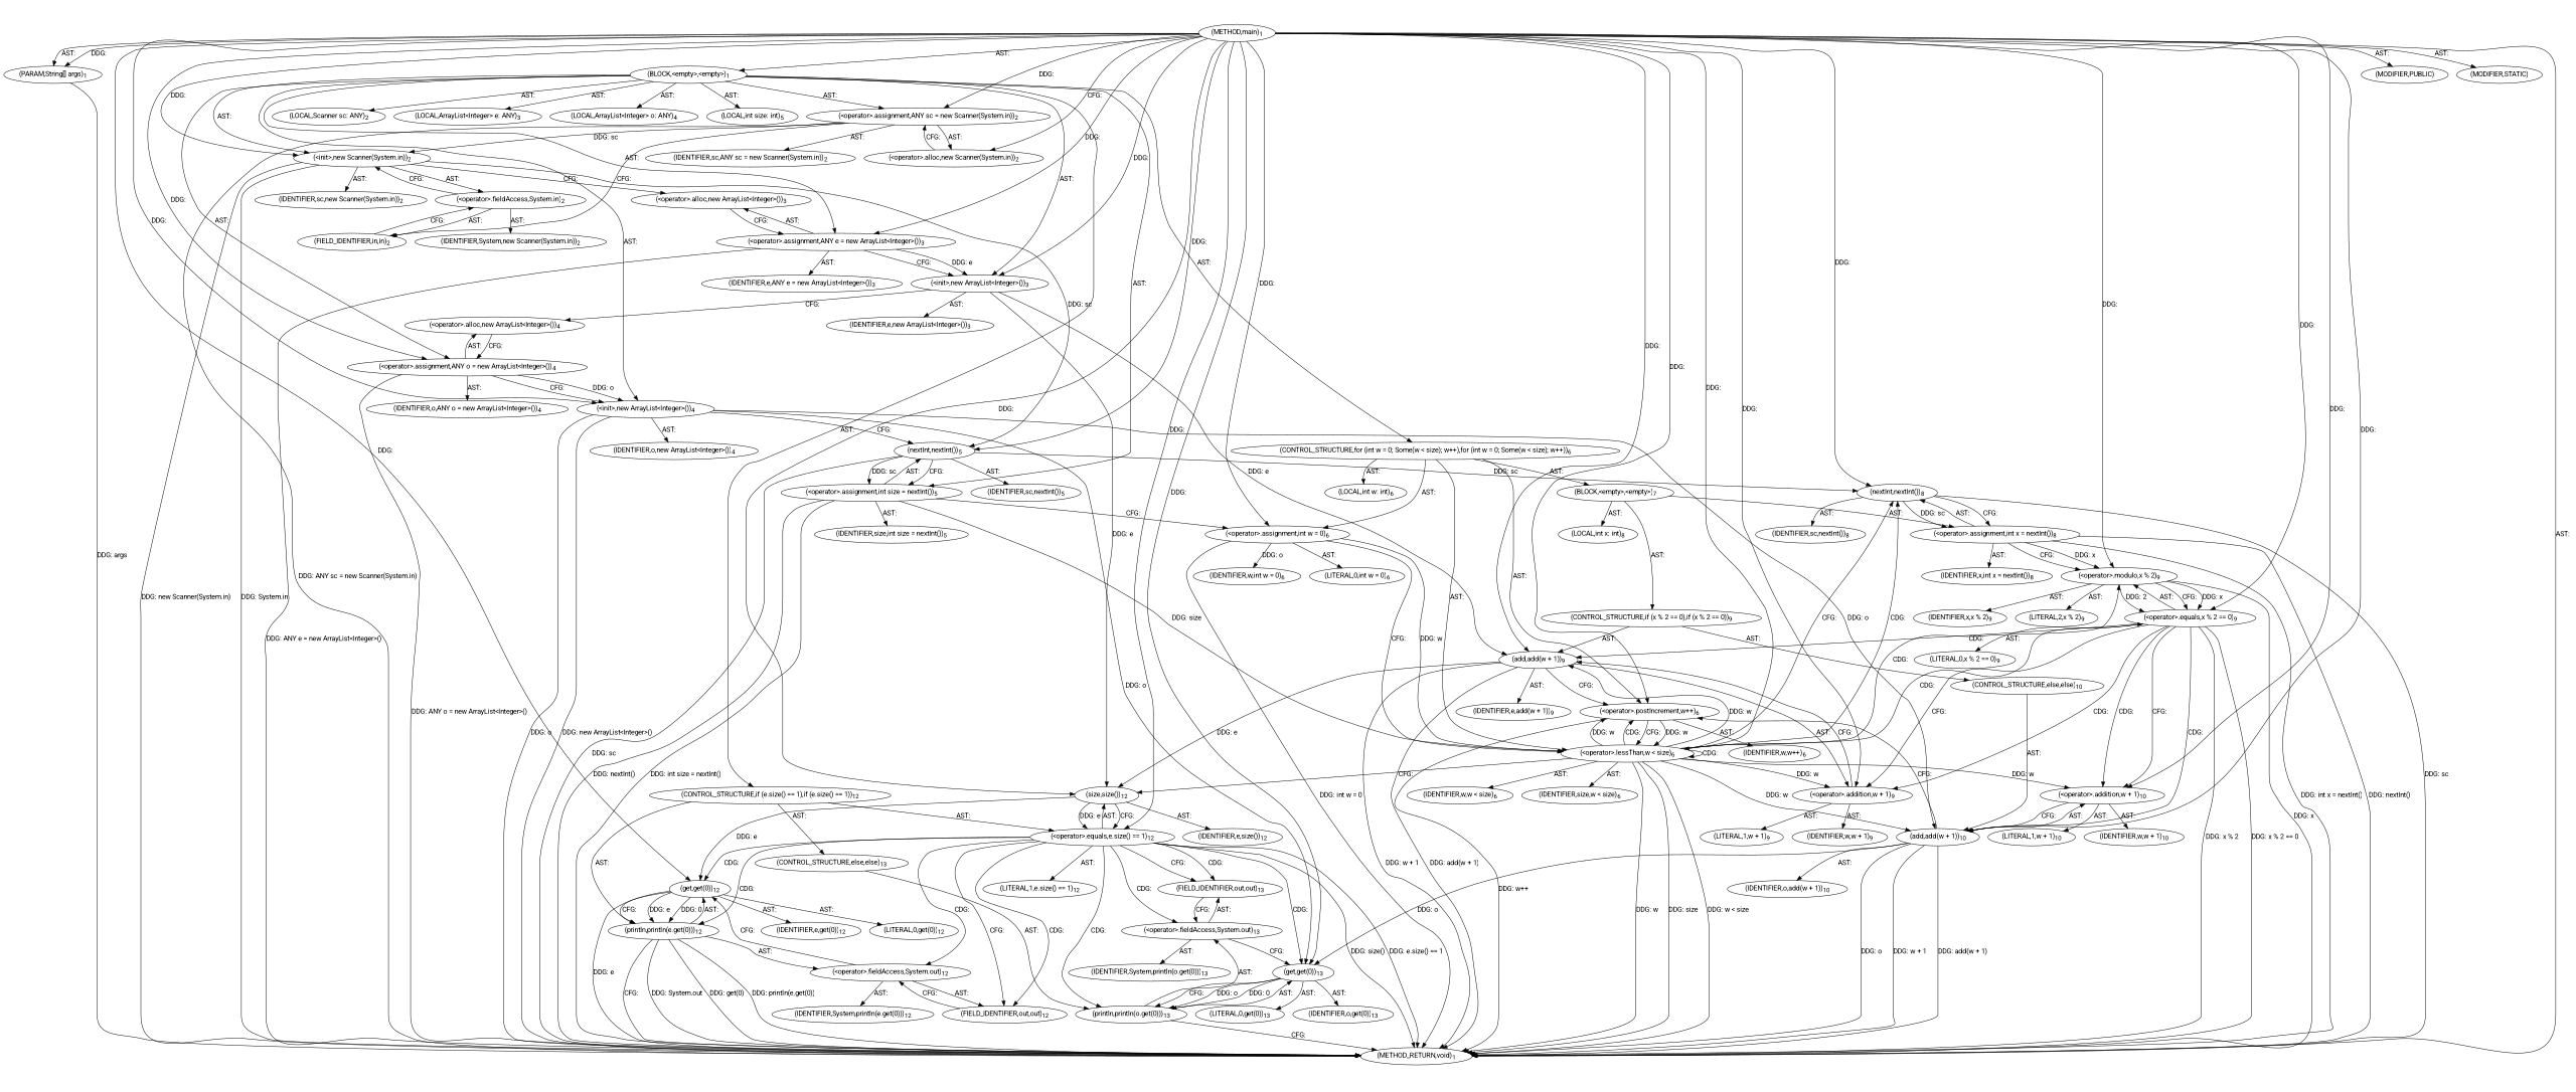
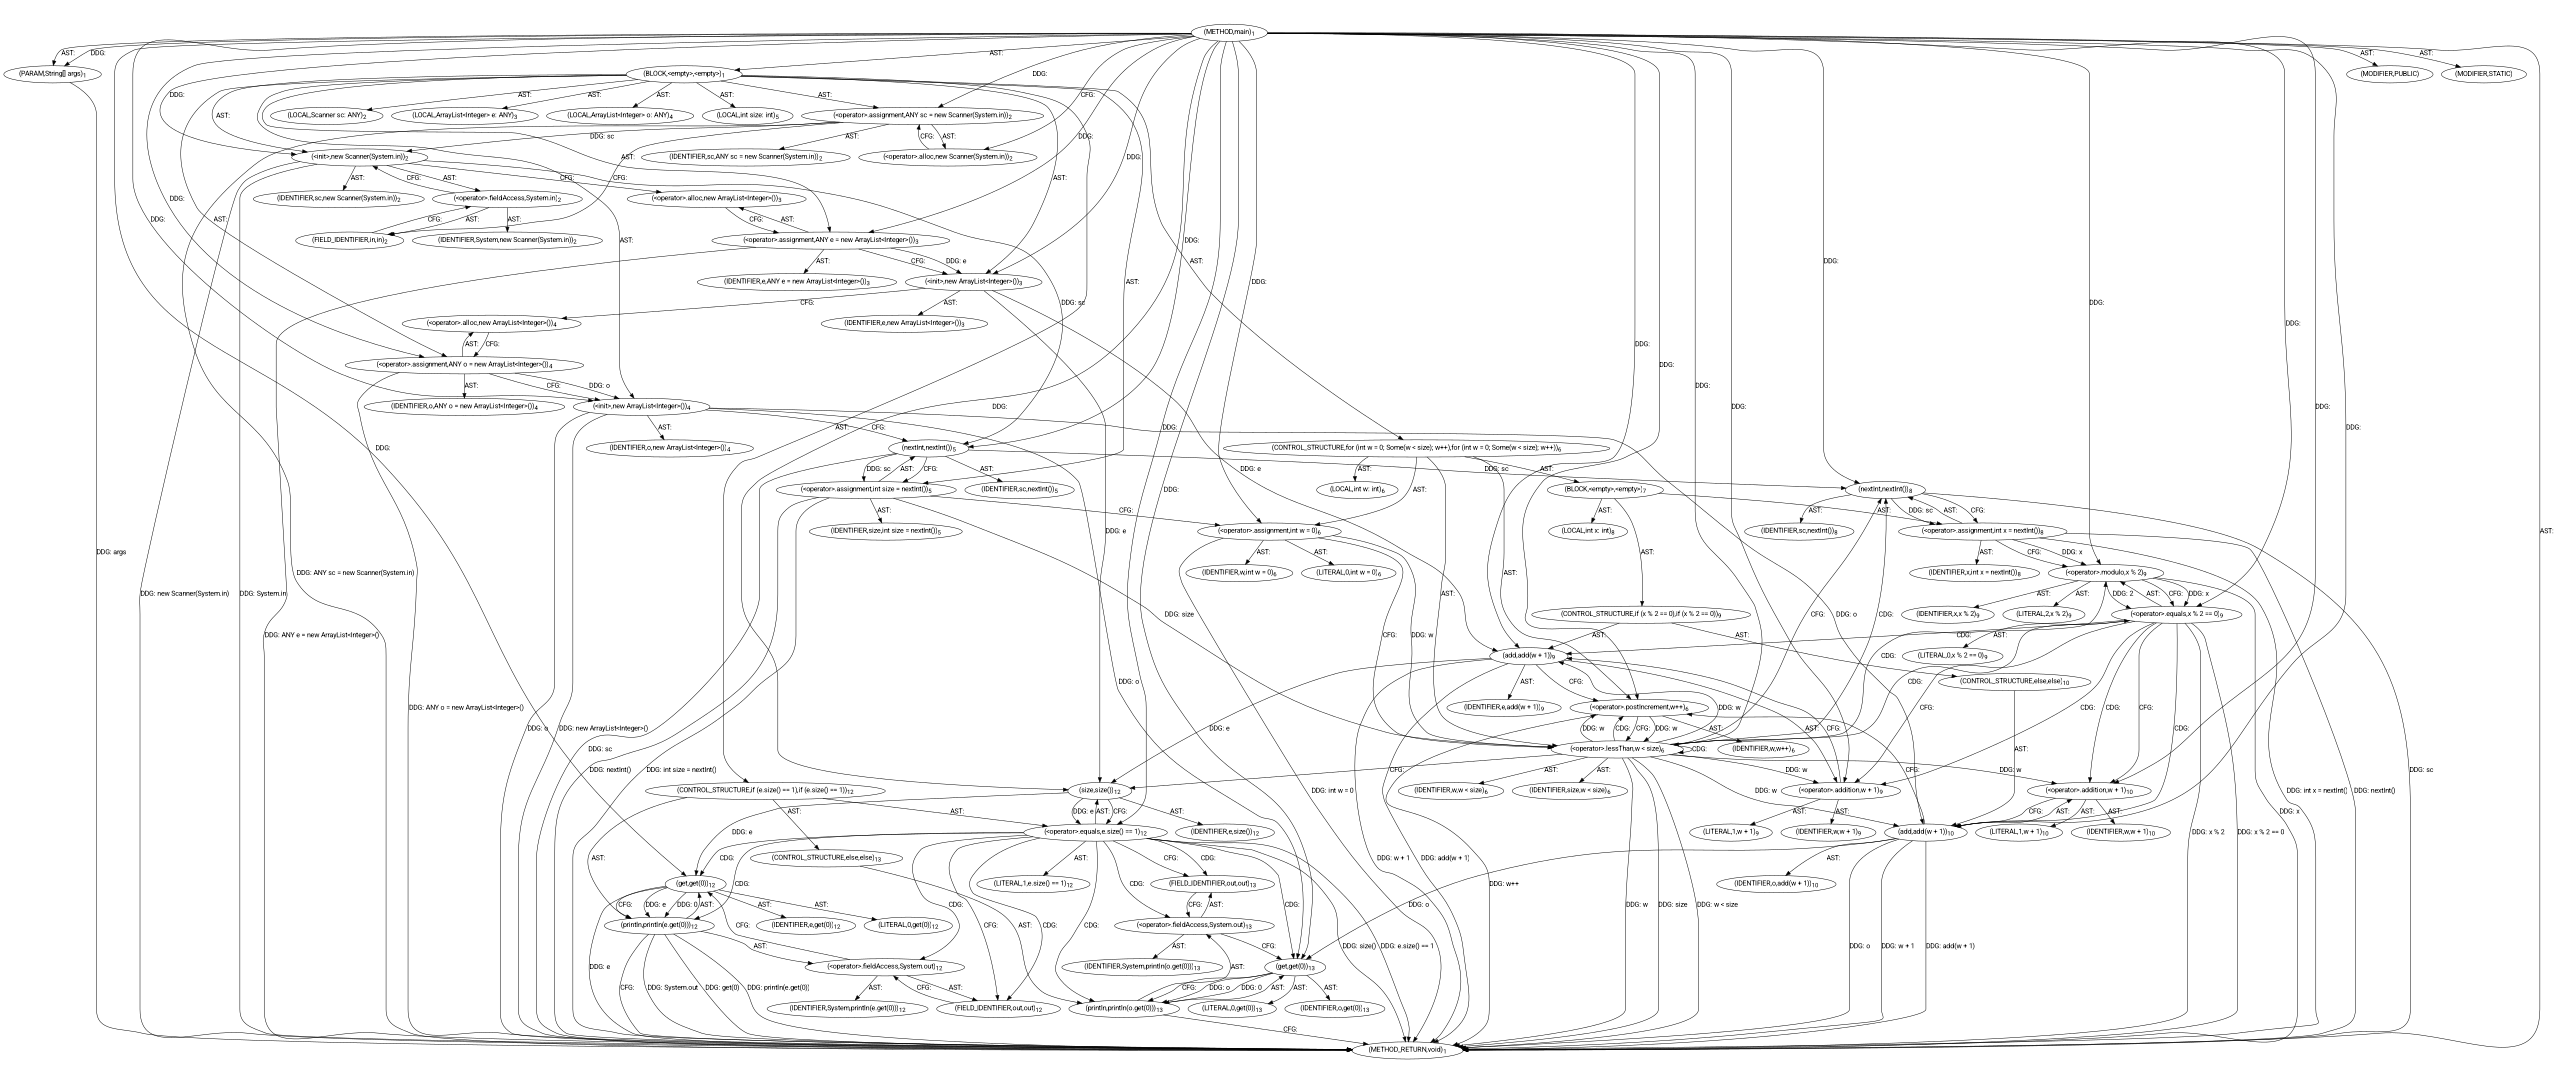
  digraph {
    fontname=Roboto
    node [fontname=Roboto]
    edge [fontname=Roboto]
    n1 [label=<(METHOD,main)<SUB>1</SUB>>]
    n2 [label=<(PARAM,String[] args)<SUB>1</SUB>>]
    n3 [label=<(BLOCK,&lt;empty&gt;,&lt;empty&gt;)<SUB>1</SUB>>]
    n4 [label=<(&lt;operator&gt;.assignment,ANY sc = new Scanner(System.in))<SUB>2</SUB>>]
    n5 [label=<(&lt;operator&gt;.alloc,new Scanner(System.in))<SUB>2</SUB>>]
    n6 [label=<(&lt;init&gt;,new Scanner(System.in))<SUB>2</SUB>>]
    n7 [label=<(&lt;operator&gt;.assignment,ANY e = new ArrayList&lt;Integer&gt;())<SUB>3</SUB>>]
    n8 [label=<(&lt;init&gt;,new ArrayList&lt;Integer&gt;())<SUB>3</SUB>>]
    n9 [label=<(&lt;operator&gt;.assignment,ANY o = new ArrayList&lt;Integer&gt;())<SUB>4</SUB>>]
    n10 [label=<(&lt;init&gt;,new ArrayList&lt;Integer&gt;())<SUB>4</SUB>>]
    n11 [label=<(nextInt,nextInt())<SUB>5</SUB>>]
    n12 [label=<(&lt;operator&gt;.assignment,int w = 0)<SUB>6</SUB>>]
    n13 [label=<(&lt;operator&gt;.lessThan,w &lt; size)<SUB>6</SUB>>]
    n14 [label=<(&lt;operator&gt;.postIncrement,w++)<SUB>6</SUB>>]
    n15 [label=<(nextInt,nextInt())<SUB>8</SUB>>]
    n16 [label=<(&lt;operator&gt;.equals,x % 2 == 0)<SUB>9</SUB>>]
    n17 [label=<(&lt;operator&gt;.modulo,x % 2)<SUB>9</SUB>>]
    n18 [label=<(add,add(w + 1))<SUB>9</SUB>>]
    n19 [label=<(&lt;operator&gt;.addition,w + 1)<SUB>9</SUB>>]
    n20 [label=<(add,add(w + 1))<SUB>10</SUB>>]
    n21 [label=<(&lt;operator&gt;.addition,w + 1)<SUB>10</SUB>>]
    n22 [label=<(&lt;operator&gt;.equals,e.size() == 1)<SUB>12</SUB>>]
    n23 [label=<(size,size())<SUB>12</SUB>>]
    n24 [label=<(get,get(0))<SUB>12</SUB>>]
    n25 [label=<(get,get(0))<SUB>13</SUB>>]
    n26 [label=<(MODIFIER,PUBLIC)>]
    n27 [label=<(MODIFIER,STATIC)>]
    n28 [label=<(METHOD_RETURN,void)<SUB>1</SUB>>]
    n29 [label=<(LOCAL,Scanner sc: ANY)<SUB>2</SUB>>]
    n30 [label=<(LOCAL,ArrayList&lt;Integer&gt; e: ANY)<SUB>3</SUB>>]
    n31 [label=<(LOCAL,ArrayList&lt;Integer&gt; o: ANY)<SUB>4</SUB>>]
    n32 [label=<(LOCAL,int size: int)<SUB>5</SUB>>]
    n33 [label=<(&lt;operator&gt;.assignment,int size = nextInt())<SUB>5</SUB>>]
    n34 [label=<(CONTROL_STRUCTURE,for (int w = 0; Some(w &lt; size); w++),for (int w = 0; Some(w &lt; size); w++))<SUB>6</SUB>>]
    n35 [label=<(CONTROL_STRUCTURE,if (e.size() == 1),if (e.size() == 1))<SUB>12</SUB>>]
    n36 [label=<(IDENTIFIER,sc,ANY sc = new Scanner(System.in))<SUB>2</SUB>>]
    n37 [label=<(FIELD_IDENTIFIER,in,in)<SUB>2</SUB>>]
    n38 [label=<(IDENTIFIER,sc,new Scanner(System.in))<SUB>2</SUB>>]
    n39 [label=<(&lt;operator&gt;.fieldAccess,System.in)<SUB>2</SUB>>]
    n40 [label=<(&lt;operator&gt;.alloc,new ArrayList&lt;Integer&gt;())<SUB>3</SUB>>]
    n41 [label=<(IDENTIFIER,e,ANY e = new ArrayList&lt;Integer&gt;())<SUB>3</SUB>>]
    n42 [label=<(IDENTIFIER,e,new ArrayList&lt;Integer&gt;())<SUB>3</SUB>>]
    n43 [label=<(&lt;operator&gt;.alloc,new ArrayList&lt;Integer&gt;())<SUB>4</SUB>>]
    n44 [label=<(IDENTIFIER,o,ANY o = new ArrayList&lt;Integer&gt;())<SUB>4</SUB>>]
    n45 [label=<(IDENTIFIER,o,new ArrayList&lt;Integer&gt;())<SUB>4</SUB>>]
    n46 [label=<(IDENTIFIER,sc,nextInt())<SUB>5</SUB>>]
    n47 [label=<(IDENTIFIER,w,int w = 0)<SUB>6</SUB>>]
    n48 [label=<(LITERAL,0,int w = 0)<SUB>6</SUB>>]
    n49 [label=<(IDENTIFIER,w,w &lt; size)<SUB>6</SUB>>]
    n50 [label=<(IDENTIFIER,size,w &lt; size)<SUB>6</SUB>>]
    n51 [label=<(IDENTIFIER,w,w++)<SUB>6</SUB>>]
    n52 [label=<(&lt;operator&gt;.assignment,int x = nextInt())<SUB>8</SUB>>]
    n53 [label=<(IDENTIFIER,sc,nextInt())<SUB>8</SUB>>]
    n54 [label=<(LITERAL,0,x % 2 == 0)<SUB>9</SUB>>]
    n55 [label=<(IDENTIFIER,x,x % 2)<SUB>9</SUB>>]
    n56 [label=<(LITERAL,2,x % 2)<SUB>9</SUB>>]
    n57 [label=<(IDENTIFIER,e,add(w + 1))<SUB>9</SUB>>]
    n58 [label=<(IDENTIFIER,w,w + 1)<SUB>9</SUB>>]
    n59 [label=<(LITERAL,1,w + 1)<SUB>9</SUB>>]
    n60 [label=<(IDENTIFIER,o,add(w + 1))<SUB>10</SUB>>]
    n61 [label=<(IDENTIFIER,w,w + 1)<SUB>10</SUB>>]
    n62 [label=<(LITERAL,1,w + 1)<SUB>10</SUB>>]
    n63 [label=<(println,println(e.get(0)))<SUB>12</SUB>>]
    n64 [label=<(LITERAL,1,e.size() == 1)<SUB>12</SUB>>]
    n65 [label=<(&lt;operator&gt;.fieldAccess,System.out)<SUB>12</SUB>>]
    n66 [label=<(FIELD_IDENTIFIER,out,out)<SUB>12</SUB>>]
    n67 [label=<(println,println(o.get(0)))<SUB>13</SUB>>]
    n68 [label=<(&lt;operator&gt;.fieldAccess,System.out)<SUB>13</SUB>>]
    n69 [label=<(FIELD_IDENTIFIER,out,out)<SUB>13</SUB>>]
    n70 [label=<(IDENTIFIER,e,size())<SUB>12</SUB>>]
    n71 [label=<(IDENTIFIER,e,get(0))<SUB>12</SUB>>]
    n72 [label=<(LITERAL,0,get(0))<SUB>12</SUB>>]
    n73 [label=<(IDENTIFIER,o,get(0))<SUB>13</SUB>>]
    n74 [label=<(LITERAL,0,get(0))<SUB>13</SUB>>]
    n75 [label=<(IDENTIFIER,size,int size = nextInt())<SUB>5</SUB>>]
    n76 [label=<(LOCAL,int w: int)<SUB>6</SUB>>]
    n77 [label=<(BLOCK,&lt;empty&gt;,&lt;empty&gt;)<SUB>7</SUB>>]
    n78 [label=<(CONTROL_STRUCTURE,else,else)<SUB>13</SUB>>]
    n79 [label=<(IDENTIFIER,System,new Scanner(System.in))<SUB>2</SUB>>]
    n80 [label=<(LOCAL,int x: int)<SUB>8</SUB>>]
    n81 [label=<(CONTROL_STRUCTURE,if (x % 2 == 0),if (x % 2 == 0))<SUB>9</SUB>>]
    n82 [label=<(IDENTIFIER,x,int x = nextInt())<SUB>8</SUB>>]
    n83 [label=<(CONTROL_STRUCTURE,else,else)<SUB>10</SUB>>]
    n84 [label=<(IDENTIFIER,System,println(e.get(0)))<SUB>12</SUB>>]
    n85 [label=<(IDENTIFIER,System,println(o.get(0)))<SUB>13</SUB>>]
    n1 -> n2 [label="AST: "]
    n1 -> n2 [label="DDG: "]
    n1 -> n3 [label="AST: "]
    n1 -> n4 [label="DDG: "]
    n1 -> n5 [label="CFG: "]
    n1 -> n6 [label="DDG: "]
    n1 -> n7 [label="DDG: "]
    n1 -> n8 [label="DDG: "]
    n1 -> n9 [label="DDG: "]
    n1 -> n10 [label="DDG: "]
    n1 -> n11 [label="DDG: "]
    n1 -> n12 [label="DDG: "]
    n1 -> n13 [label="DDG: "]
    n1 -> n14 [label="DDG: "]
    n1 -> n15 [label="DDG: "]
    n1 -> n16 [label="DDG: "]
    n1 -> n17 [label="DDG: "]
    n1 -> n18 [label="DDG: "]
    n1 -> n19 [label="DDG: "]
    n1 -> n20 [label="DDG: "]
    n1 -> n21 [label="DDG: "]
    n1 -> n22 [label="DDG: "]
    n1 -> n23 [label="DDG: "]
    n1 -> n24 [label="DDG: "]
    n1 -> n25 [label="DDG: "]
    n1 -> n26 [label="AST: "]
    n1 -> n27 [label="AST: "]
    n1 -> n28 [label="AST: "]
    n2 -> n28 [label="DDG: args"]
    n3 -> n4 [label="AST: "]
    n3 -> n6 [label="AST: "]
    n3 -> n7 [label="AST: "]
    n3 -> n8 [label="AST: "]
    n3 -> n9 [label="AST: "]
    n3 -> n10 [label="AST: "]
    n3 -> n29 [label="AST: "]
    n3 -> n30 [label="AST: "]
    n3 -> n31 [label="AST: "]
    n3 -> n32 [label="AST: "]
    n3 -> n33 [label="AST: "]
    n3 -> n34 [label="AST: "]
    n3 -> n35 [label="AST: "]
    n4 -> n5 [label="AST: "]
    n4 -> n6 [label="DDG: sc"]
    n4 -> n28 [label="DDG: ANY sc = new Scanner(System.in)"]
    n4 -> n36 [label="AST: "]
    n4 -> n37 [label="CFG: "]
    n5 -> n4 [label="CFG: "]
    n6 -> n11 [label="DDG: sc"]
    n6 -> n28 [label="DDG: System.in"]
    n6 -> n28 [label="DDG: new Scanner(System.in)"]
    n6 -> n38 [label="AST: "]
    n6 -> n39 [label="AST: "]
    n6 -> n40 [label="CFG: "]
    n7 -> n8 [label="CFG: "]
    n7 -> n8 [label="DDG: e"]
    n7 -> n28 [label="DDG: ANY e = new ArrayList&lt;Integer&gt;()"]
    n7 -> n40 [label="AST: "]
    n7 -> n41 [label="AST: "]
    n8 -> n18 [label="DDG: e"]
    n8 -> n23 [label="DDG: e"]
    n8 -> n42 [label="AST: "]
    n8 -> n43 [label="CFG: "]
    n9 -> n10 [label="CFG: "]
    n9 -> n10 [label="DDG: o"]
    n9 -> n28 [label="DDG: ANY o = new ArrayList&lt;Integer&gt;()"]
    n9 -> n43 [label="AST: "]
    n9 -> n44 [label="AST: "]
    n10 -> n11 [label="CFG: "]
    n10 -> n20 [label="DDG: o"]
    n10 -> n25 [label="DDG: o"]
    n10 -> n28 [label="DDG: o"]
    n10 -> n28 [label="DDG: new ArrayList&lt;Integer&gt;()"]
    n10 -> n45 [label="AST: "]
    n11 -> n15 [label="DDG: sc"]
    n11 -> n28 [label="DDG: sc"]
    n11 -> n33 [label="CFG: "]
    n11 -> n33 [label="DDG: sc"]
    n11 -> n46 [label="AST: "]
    n12 -> n13 [label="CFG: "]
    n12 -> n13 [label="DDG: w"]
    n12 -> n28 [label="DDG: int w = 0"]
-   n12 -> n47 [label="DDG: o"]
+   n12 -> n47 [label="AST: "]
    n12 -> n48 [label="AST: "]
    n13 -> n13 [label="CDG: "]
    n13 -> n14 [label="DDG: w"]
    n13 -> n14 [label="CDG: "]
    n13 -> n15 [label="CFG: "]
    n13 -> n15 [label="CDG: "]
    n13 -> n16 [label="CDG: "]
    n13 -> n17 [label="CDG: "]
    n13 -> n18 [label="DDG: w"]
    n13 -> n19 [label="DDG: w"]
    n13 -> n20 [label="DDG: w"]
    n13 -> n21 [label="DDG: w"]
    n13 -> n23 [label="CFG: "]
    n13 -> n28 [label="DDG: w"]
    n13 -> n28 [label="DDG: size"]
    n13 -> n28 [label="DDG: w &lt; size"]
    n13 -> n49 [label="AST: "]
    n13 -> n50 [label="AST: "]
    n14 -> n13 [label="CFG: "]
    n14 -> n13 [label="DDG: w"]
    n14 -> n28 [label="DDG: w++"]
    n14 -> n51 [label="AST: "]
    n15 -> n28 [label="DDG: sc"]
    n15 -> n52 [label="CFG: "]
    n15 -> n52 [label="DDG: sc"]
    n15 -> n53 [label="AST: "]
    n16 -> n17 [label="AST: "]
    n16 -> n18 [label="CDG: "]
    n16 -> n19 [label="CFG: "]
    n16 -> n19 [label="CDG: "]
    n16 -> n20 [label="CDG: "]
    n16 -> n21 [label="CFG: "]
    n16 -> n21 [label="CDG: "]
    n16 -> n28 [label="DDG: x % 2"]
    n16 -> n28 [label="DDG: x % 2 == 0"]
    n16 -> n54 [label="AST: "]
    n17 -> n16 [label="CFG: "]
    n17 -> n16 [label="DDG: x"]
    n17 -> n16 [label="DDG: 2"]
    n17 -> n28 [label="DDG: x"]
    n17 -> n55 [label="AST: "]
    n17 -> n56 [label="AST: "]
    n18 -> n14 [label="CFG: "]
    n18 -> n19 [label="AST: "]
    n18 -> n23 [label="DDG: e"]
    n18 -> n28 [label="DDG: w + 1"]
    n18 -> n28 [label="DDG: add(w + 1)"]
    n18 -> n57 [label="AST: "]
    n19 -> n18 [label="CFG: "]
    n19 -> n58 [label="AST: "]
    n19 -> n59 [label="AST: "]
    n20 -> n14 [label="CFG: "]
    n20 -> n21 [label="AST: "]
    n20 -> n25 [label="DDG: o"]
    n20 -> n28 [label="DDG: o"]
    n20 -> n28 [label="DDG: w + 1"]
    n20 -> n28 [label="DDG: add(w + 1)"]
    n20 -> n60 [label="AST: "]
    n21 -> n20 [label="CFG: "]
    n21 -> n61 [label="AST: "]
    n21 -> n62 [label="AST: "]
    n22 -> n23 [label="AST: "]
    n22 -> n24 [label="CDG: "]
    n22 -> n25 [label="CDG: "]
    n22 -> n28 [label="DDG: size()"]
    n22 -> n28 [label="DDG: e.size() == 1"]
    n22 -> n63 [label="CDG: "]
    n22 -> n64 [label="AST: "]
    n22 -> n65 [label="CDG: "]
    n22 -> n66 [label="CFG: "]
    n22 -> n66 [label="CDG: "]
    n22 -> n67 [label="CDG: "]
    n22 -> n68 [label="CDG: "]
    n22 -> n69 [label="CFG: "]
    n22 -> n69 [label="CDG: "]
    n23 -> n22 [label="CFG: "]
    n23 -> n22 [label="DDG: e"]
    n23 -> n24 [label="DDG: e"]
    n23 -> n70 [label="AST: "]
    n24 -> n28 [label="DDG: e"]
    n24 -> n63 [label="CFG: "]
    n24 -> n63 [label="DDG: e"]
    n24 -> n63 [label="DDG: 0"]
    n24 -> n71 [label="AST: "]
    n24 -> n72 [label="AST: "]
    n25 -> n67 [label="CFG: "]
    n25 -> n67 [label="DDG: o"]
    n25 -> n67 [label="DDG: 0"]
    n25 -> n73 [label="AST: "]
    n25 -> n74 [label="AST: "]
    n33 -> n11 [label="AST: "]
    n33 -> n12 [label="CFG: "]
    n33 -> n13 [label="DDG: size"]
    n33 -> n28 [label="DDG: nextInt()"]
    n33 -> n28 [label="DDG: int size = nextInt()"]
    n33 -> n75 [label="AST: "]
    n34 -> n12 [label="AST: "]
    n34 -> n13 [label="AST: "]
    n34 -> n14 [label="AST: "]
    n34 -> n76 [label="AST: "]
    n34 -> n77 [label="AST: "]
    n35 -> n22 [label="AST: "]
    n35 -> n63 [label="AST: "]
    n35 -> n78 [label="AST: "]
    n37 -> n39 [label="CFG: "]
    n39 -> n6 [label="CFG: "]
    n39 -> n37 [label="AST: "]
    n39 -> n79 [label="AST: "]
    n40 -> n7 [label="CFG: "]
    n43 -> n9 [label="CFG: "]
    n52 -> n15 [label="AST: "]
    n52 -> n17 [label="CFG: "]
    n52 -> n17 [label="DDG: x"]
    n52 -> n28 [label="DDG: nextInt()"]
    n52 -> n28 [label="DDG: int x = nextInt()"]
    n52 -> n82 [label="AST: "]
    n63 -> n24 [label="AST: "]
    n63 -> n28 [label="CFG: "]
    n63 -> n28 [label="DDG: System.out"]
    n63 -> n28 [label="DDG: get(0)"]
    n63 -> n28 [label="DDG: println(e.get(0))"]
    n63 -> n65 [label="AST: "]
    n65 -> n24 [label="CFG: "]
    n65 -> n66 [label="AST: "]
    n65 -> n84 [label="AST: "]
    n66 -> n65 [label="CFG: "]
    n67 -> n25 [label="AST: "]
    n67 -> n28 [label="CFG: "]
    n67 -> n68 [label="AST: "]
    n68 -> n25 [label="CFG: "]
    n68 -> n69 [label="AST: "]
    n68 -> n85 [label="AST: "]
    n69 -> n68 [label="CFG: "]
    n77 -> n52 [label="AST: "]
    n77 -> n80 [label="AST: "]
    n77 -> n81 [label="AST: "]
    n78 -> n67 [label="AST: "]
    n81 -> n18 [label="AST: "]
    n81 -> n83 [label="AST: "]
    n83 -> n20 [label="AST: "]
  }
